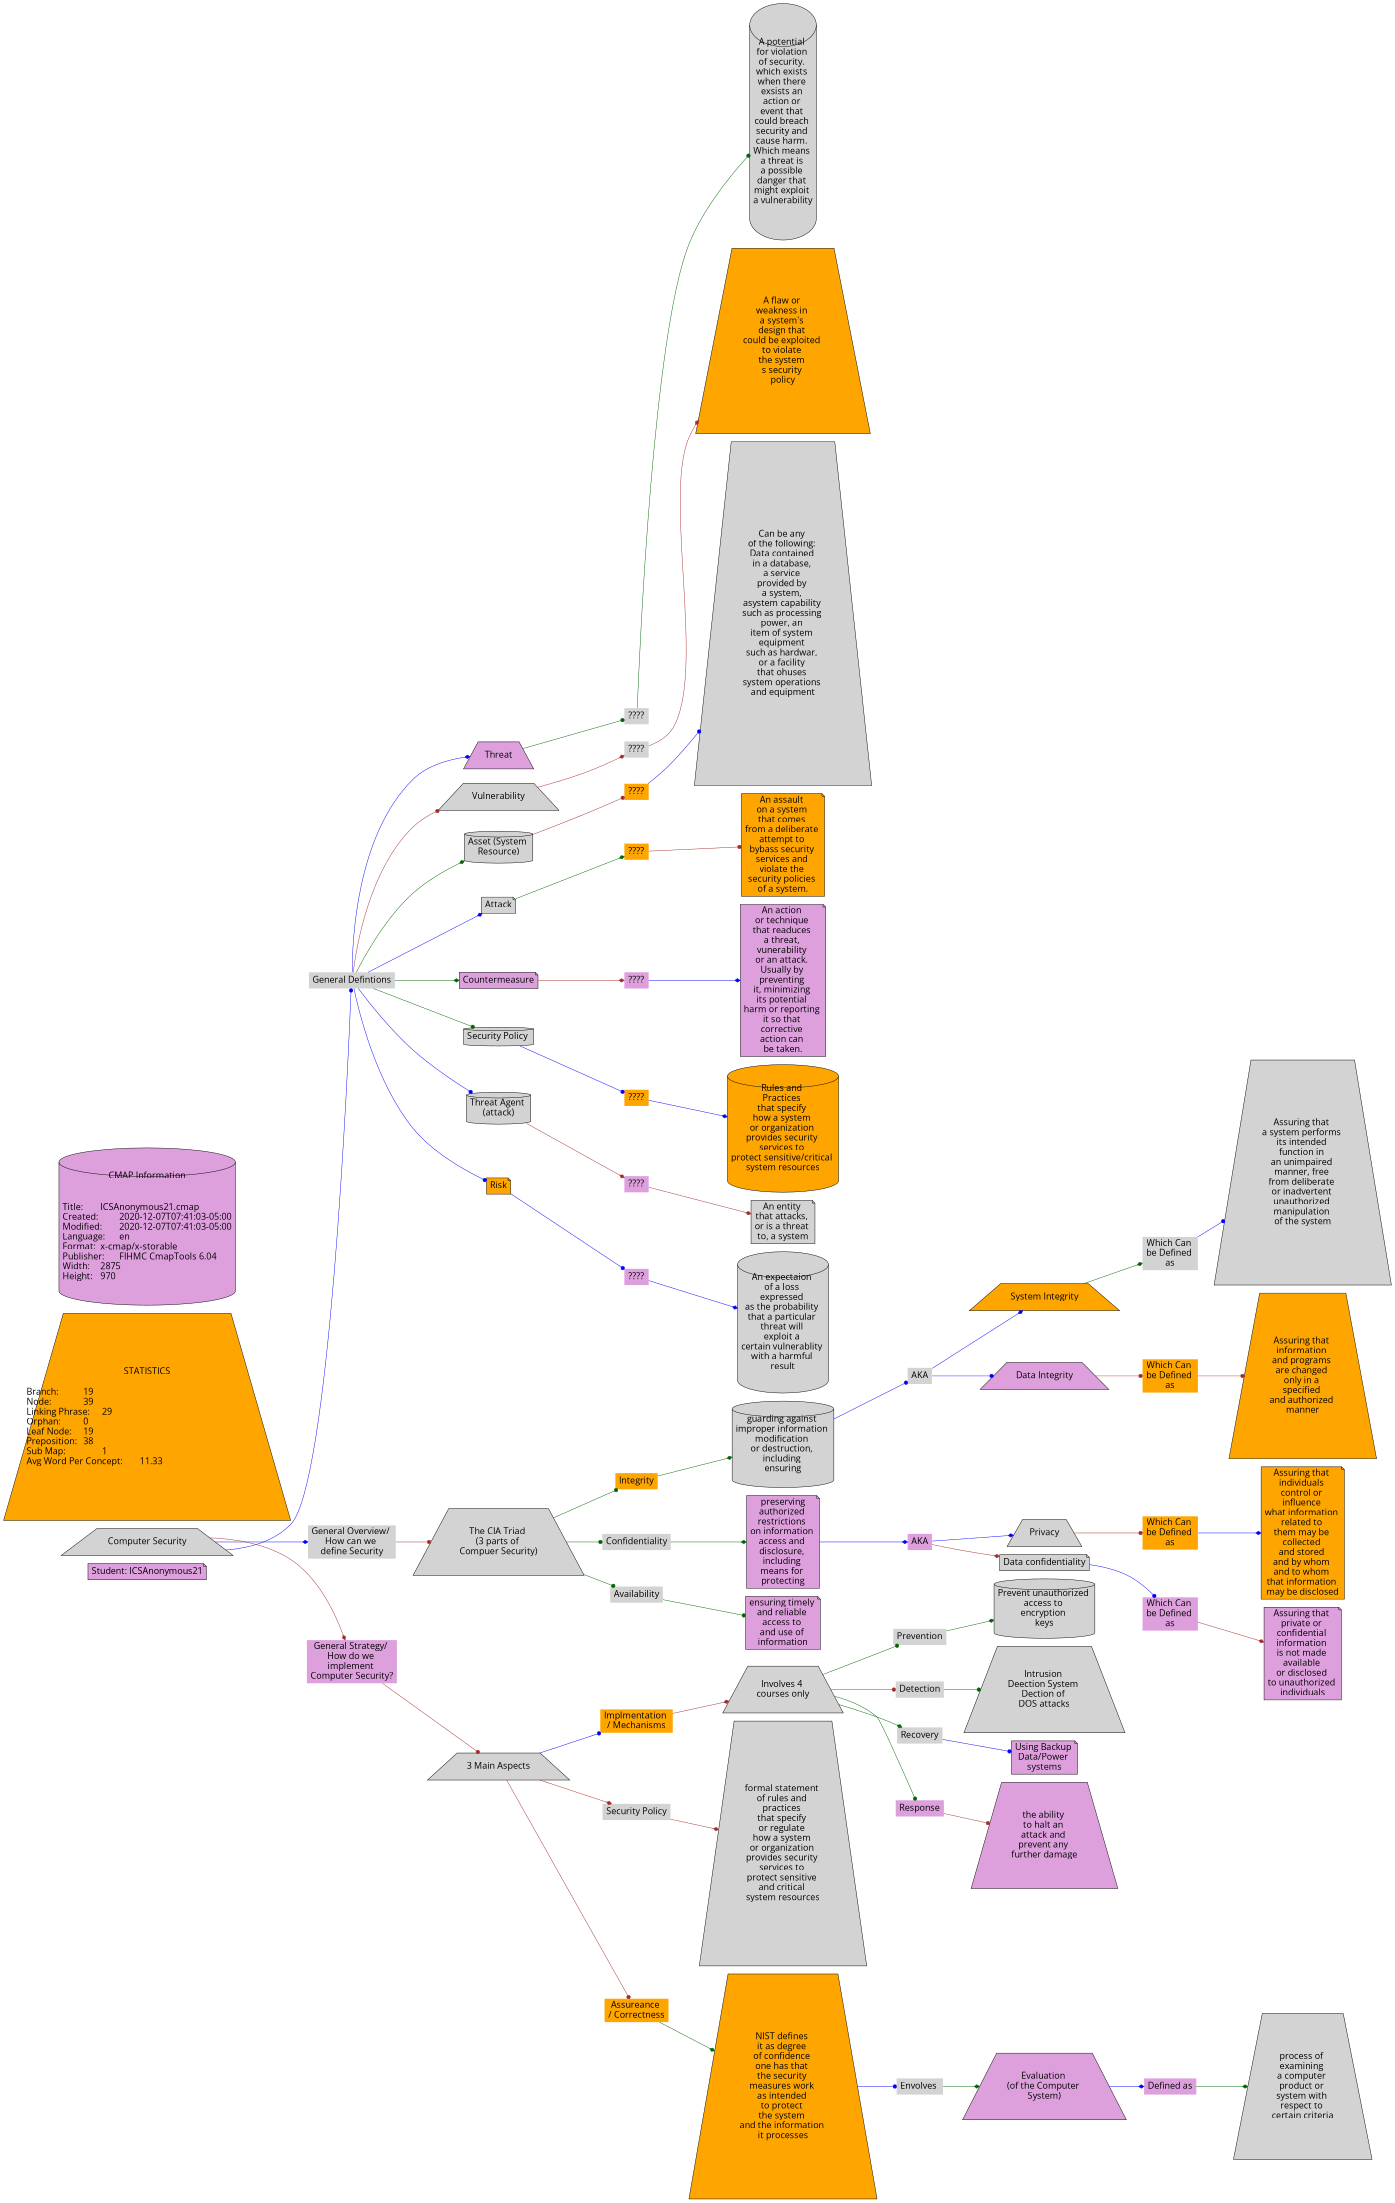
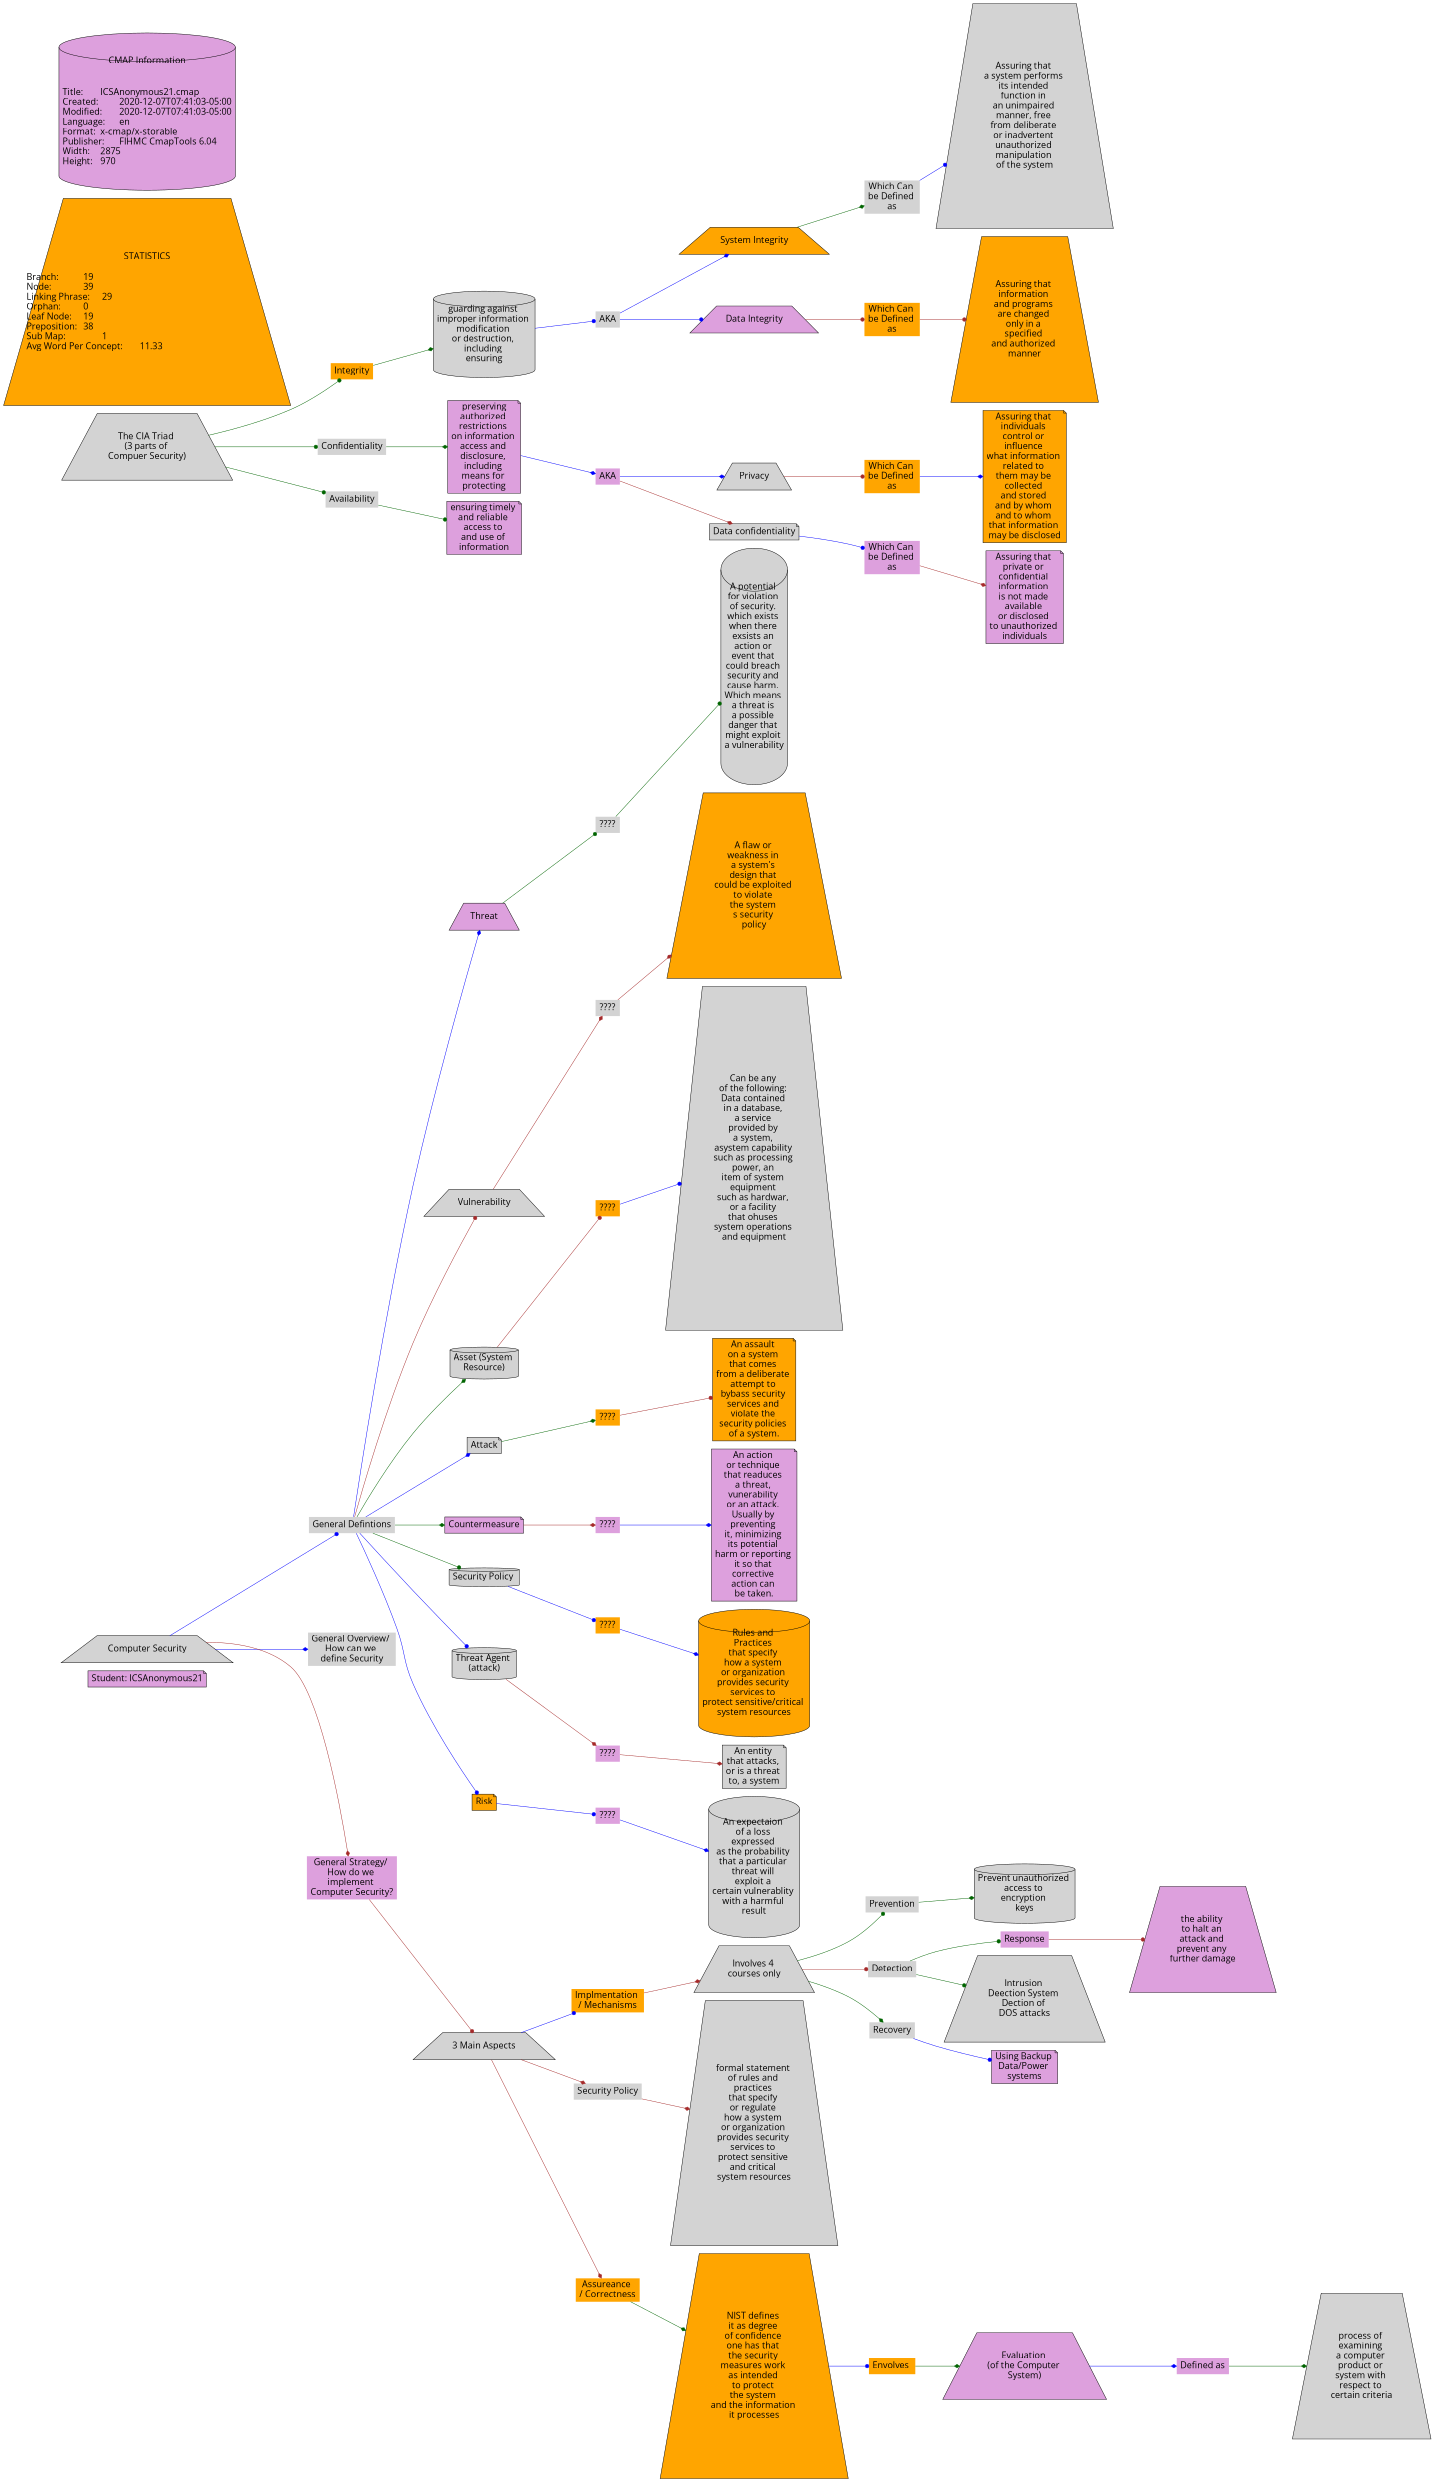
  digraph {
    fontname="Open Sans"
    rankdir=LR
    node [fillcolor=lightgrey fontname="Open Sans" fontsize=20 shape=none style=filled]
    edge [arrowhead=diamond color=blue constraint=true fontname="Open Sans"]
    n1 [fillcolor=plum label="Student: ICSAnonymous21" shape=note]
    n2 [label=Prevention]
    n3 [label="Prevent unauthorized \naccess to \nencryption \nkeys" shape=cylinder]
    n4 [fillcolor=plum label=Threat shape=trapezium]
    n5 [label="????"]
    n6 [label="A potential \nfor violation \nof security. \nwhich exists \nwhen there \nexsists an \naction or \nevent that \ncould breach \nsecurity and \ncause harm. \nWhich means \na threat is \na possible \ndanger that \nmight exploit \na vulnerability\n" shape=cylinder]
    n7 [fillcolor=orange label="Implmentation \n/ Mechanisms\n"]
    n8 [label="Involves 4 \ncourses only\n" shape=trapezium]
    n9 [label=Detection]
    n10 [label=Recovery]
    n11 [fillcolor=plum label=Response]
    n12 [label="Intrusion \nDeection System \nDection of \nDOS attacks\n" shape=trapezium]
    n13 [fillcolor=plum label="Using Backup \nData/Power \nsystems" shape=note]
    n14 [fillcolor=plum label="the ability \nto halt an \nattack and \nprevent any \nfurther damage\n" shape=trapezium]
    n15 [fillcolor=plum label="Which Can \nbe Defined \nas"]
    n16 [fillcolor=plum label="Assuring that \nprivate or \nconfidential \ninformation \nis not made \navailable \nor disclosed \nto unauthorized \nindividuals" shape=note]
    n17 [label="General Defintions\n"]
    n18 [label=Vulnerability shape=trapezium]
    n19 [label="Asset (System \nResource)" shape=cylinder]
    n20 [label=Attack shape=note]
    n21 [fillcolor=plum label=Countermeasure shape=note]
    n22 [label="Security Policy \n" shape=cylinder]
    n23 [label="Threat Agent \n(attack)" shape=cylinder]
    n24 [fillcolor=orange label=Risk shape=note]
    n25 [label="????"]
    n26 [fillcolor=orange label="????"]
    n27 [fillcolor=orange label="????"]
    n28 [fillcolor=plum label="????"]
    n29 [fillcolor=orange label="????"]
    n30 [fillcolor=plum label="????"]
    n31 [fillcolor=plum label="????"]
    n32 [fillcolor=orange label="A flaw or \nweakness in \na system's \ndesign that \ncould be exploited \nto violate \nthe system \ns security \npolicy" shape=trapezium]
    n33 [label="Can be any \nof the following: \nData contained \nin a database, \na service \nprovided by \na system, \nasystem capability \nsuch as processing \npower, an \nitem of system \nequipment \nsuch as hardwar, \nor a facility \nthat ohuses \nsystem operations \nand equipment\n" shape=trapezium]
    n34 [fillcolor=orange label="Which Can \nbe Defined \nas"]
    n35 [fillcolor=orange label="Assuring that \ninformation \nand programs \nare changed \nonly in a \nspecified \nand authorized \nmanner" shape=trapezium]
    n36 [label="3 Main Aspects\n" shape=trapezium]
    n37 [label="Security Policy\n"]
    n38 [fillcolor=orange label="Assureance \n/ Correctness\n"]
    n39 [label="formal statement \nof rules and \npractices \nthat specify \nor regulate \nhow a system \nor organization \nprovides security \nservices to \nprotect sensitive \nand critical \nsystem resources\n" shape=trapezium]
    n40 [fillcolor=orange label="NIST defines \nit as degree \nof confidence \none has that \nthe security \nmeasures work \nas intended \nto protect \nthe system \nand the information \nit processes\n" shape=trapezium]
    n41 [fillcolor=orange label="An assault \non a system \nthat comes \nfrom a deliberate \nattempt to \nbybass security \nservices and \nviolate the \nsecurity policies \nof a system.\n" shape=note]
    n42 [label=Privacy shape=trapezium]
    n43 [fillcolor=orange label="Which Can \nbe Defined \nas"]
    n44 [fillcolor=orange label="Assuring that \nindividuals \ncontrol or \ninfluence \nwhat information \nrelated to \nthem may be \ncollected \nand stored \nand by whom \nand to whom \nthat information \nmay be disclosed\n" shape=note]
    n45 [label="General Overview/ \nHow can we \ndefine Security\n"]
    n46 [label="The CIA Triad \n(3 parts of \nCompuer Security)\n" shape=trapezium]
    n47 [fillcolor=orange label=Integrity]
    n48 [label=Confidentiality]
    n49 [label=Availability]
    n50 [label="guarding against \nimproper information \nmodification \nor destruction, \nincluding \nensuring" shape=cylinder]
    n51 [fillcolor=plum label=" preserving \nauthorized \nrestrictions \non information \naccess and \ndisclosure, \nincluding \nmeans for \nprotecting" shape=note]
    n52 [fillcolor=plum label="ensuring timely \nand reliable \naccess to \nand use of \ninformation" shape=note]
    n53 [label="Computer Security\n" shape=trapezium]
    n54 [fillcolor=plum label="General Strategy/ \nHow do we \nimplement \nComputer Security?\n"]
    n55 [label=AKA]
    n56 [fillcolor=orange label="System Integrity\n" shape=trapezium]
    n57 [fillcolor=plum label="Data Integrity\n" shape=trapezium]
    n58 [fillcolor=plum label=AKA]
    n59 [fillcolor=plum label="Evaluation \n(of the Computer \nSystem)" shape=trapezium]
    n60 [fillcolor=plum label="Defined as\n"]
    n61 [label="process of \nexamining \na computer \nproduct or \nsystem with \nrespect to \ncertain criteria\n" shape=trapezium]
    n62 [fillcolor=plum label="An action \nor technique \nthat readuces \na threat, \nvunerability \nor an attack. \nUsually by \npreventing \nit, minimizing \nits potential \nharm or reporting \nit so that \ncorrective \naction can \nbe taken." shape=note]
-   n63 [label="Envolves "]
+   n63 [fillcolor=orange label="Envolves "]
    n64 [fillcolor=orange label="Rules and \nPractices \nthat specify \nhow a system \nor organization \nprovides security \nservices to \nprotect sensitive/critical \nsystem resources\n" shape=cylinder]
    n65 [label="Which Can \nbe Defined \nas"]
    n66 [label="Data confidentiality\n" shape=note]
    n67 [label="Assuring that \na system performs \nits intended \nfunction in \nan unimpaired \nmanner, free \nfrom deliberate \nor inadvertent \nunauthorized \nmanipulation \nof the system\n" shape=trapezium]
    n68 [label="An expectaion \nof a loss \nexpressed \nas the probability \nthat a particular \nthreat will \nexploit a \ncertain vulnerablity \nwith a harmful \nresult" shape=cylinder]
    n69 [label="An entity \nthat attacks, \nor is a threat \nto, a system\n" shape=note]
    n70 [Gsplines=true fillcolor=orange label="STATISTICS\n\lBranch:		19\lNode:		39\lLinking Phrase:	29\lOrphan:		0\lLeaf Node:	19\lPreposition:	38\lSub Map:		1\lAvg Word Per Concept:	11.33\l" shape=trapezium]
    n71 [Gsplines=true fillcolor=plum label="CMAP Information\n\n\lTitle:	ICSAnonymous21.cmap\lCreated:	2020-12-07T07:41:03-05:00\lModified:	2020-12-07T07:41:03-05:00\lLanguage:	en\lFormat:	x-cmap/x-storable\lPublisher:	FIHMC CmapTools 6.04\lWidth:	2875\lHeight:	970\l" shape=cylinder]
    n2 -> n3 [color=darkgreen]
    n4 -> n5 [arrowhead=dot color=darkgreen]
    n5 -> n6 [arrowhead=dot color=darkgreen]
    n7 -> n8 [color=brown]
    n8 -> n2 [arrowhead=dot color=darkgreen]
    n8 -> n9 [arrowhead=dot color=brown]
    n8 -> n10 [color=darkgreen]
-   n8 -> n11 [arrowhead=dot color=darkgreen]
+   n9 -> n11 [arrowhead=dot color=darkgreen]
    n9 -> n12 [arrowhead=dot color=darkgreen]
    n10 -> n13 [arrowhead=dot]
    n11 -> n14 [arrowhead=dot color=brown]
    n15 -> n16 [color=brown]
    n17 -> n4
    n17 -> n18 [arrowhead=dot color=brown]
    n17 -> n19 [color=darkgreen]
    n17 -> n20
    n17 -> n21 [color=darkgreen]
    n17 -> n22 [arrowhead=dot color=darkgreen]
    n17 -> n23 [arrowhead=dot]
    n17 -> n24 [arrowhead=dot]
    n18 -> n25 [color=brown]
    n19 -> n26 [arrowhead=dot color=brown]
    n20 -> n27 [color=darkgreen]
    n21 -> n28 [color=brown]
    n22 -> n29 [arrowhead=dot]
    n23 -> n30 [color=brown]
    n24 -> n31 [arrowhead=dot]
    n25 -> n32 [color=brown]
    n26 -> n33 [arrowhead=dot]
    n27 -> n41 [arrowhead=dot color=brown]
    n28 -> n62
    n29 -> n64
    n30 -> n69 [color=brown]
    n31 -> n68
    n34 -> n35 [arrowhead=dot color=brown]
    n36 -> n7 [arrowhead=dot]
    n36 -> n37 [color=brown]
-   n36 -> n38 [arrowhead=dot color=brown]
+   n36 -> n38 [color=brown]
    n37 -> n39 [color=brown]
    n38 -> n40 [color=darkgreen]
    n40 -> n63 [arrowhead=dot]
    n42 -> n43 [arrowhead=dot color=brown]
    n43 -> n44
-   n45 -> n46 [arrowhead=dot color=brown]
    n46 -> n47 [arrowhead=dot color=darkgreen]
    n46 -> n48 [arrowhead=dot color=darkgreen]
    n46 -> n49 [arrowhead=dot color=darkgreen]
    n47 -> n50 [color=darkgreen]
    n48 -> n51 [color=darkgreen]
    n49 -> n52 [arrowhead=dot color=darkgreen]
    n50 -> n55 [arrowhead=dot]
    n51 -> n58
    n53 -> n17 [arrowhead=dot]
    n53 -> n45
    n53 -> n54 [color=brown]
    n54 -> n36 [arrowhead=dot color=brown]
    n55 -> n56
    n55 -> n57 [arrowhead=dot]
    n56 -> n65 [color=darkgreen]
    n57 -> n34 [arrowhead=dot color=brown]
    n58 -> n42
    n58 -> n66 [color=brown]
    n59 -> n60
    n60 -> n61 [color=darkgreen]
    n63 -> n59 [color=darkgreen]
    n65 -> n67 [arrowhead=dot]
    n66 -> n15 [arrowhead=dot]
  }
